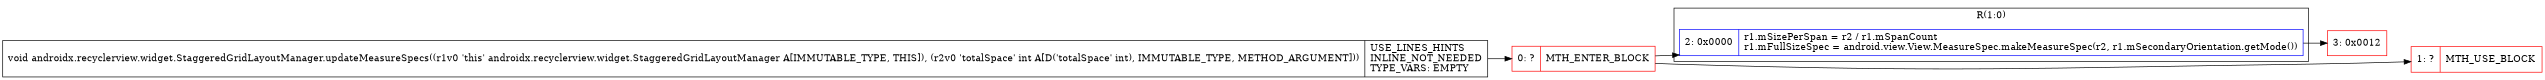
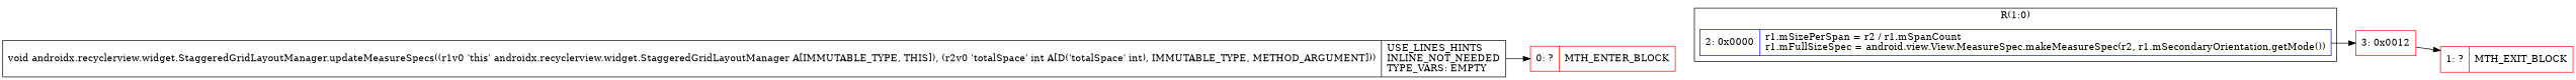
  digraph {
    rankdir=LR
    node [color=red shape=record]
    n1 [color=blue label="{2\:\ 0x0000|r1.mSizePerSpan = r2 \/ r1.mSpanCount\lr1.mFullSizeSpec = android.view.View.MeasureSpec.makeMeasureSpec(r2, r1.mSecondaryOrientation.getMode())\l}"]
    n2 [label="{3\:\ 0x0012}"]
-   n3 [label="{1\:\ ?|MTH_USE_BLOCK\l}"]
+   n3 [label="{1\:\ ?|MTH_EXIT_BLOCK\l}"]
    n4 [label="{0\:\ ?|MTH_ENTER_BLOCK\l}"]
    n5 [label="{void androidx.recyclerview.widget.StaggeredGridLayoutManager.updateMeasureSpecs((r1v0 'this' androidx.recyclerview.widget.StaggeredGridLayoutManager A[IMMUTABLE_TYPE, THIS]), (r2v0 'totalSpace' int A[D('totalSpace' int), IMMUTABLE_TYPE, METHOD_ARGUMENT]))  | USE_LINES_HINTS\lINLINE_NOT_NEEDED\lTYPE_VARS: EMPTY\l}" color=""]
    subgraph cluster_1 {
      label="R(1:0)"
      n1
    }
    n1 -> n2
-   n4 -> n3
-   n4 -> n1
+   n2 -> n3
    n5 -> n4
  }
